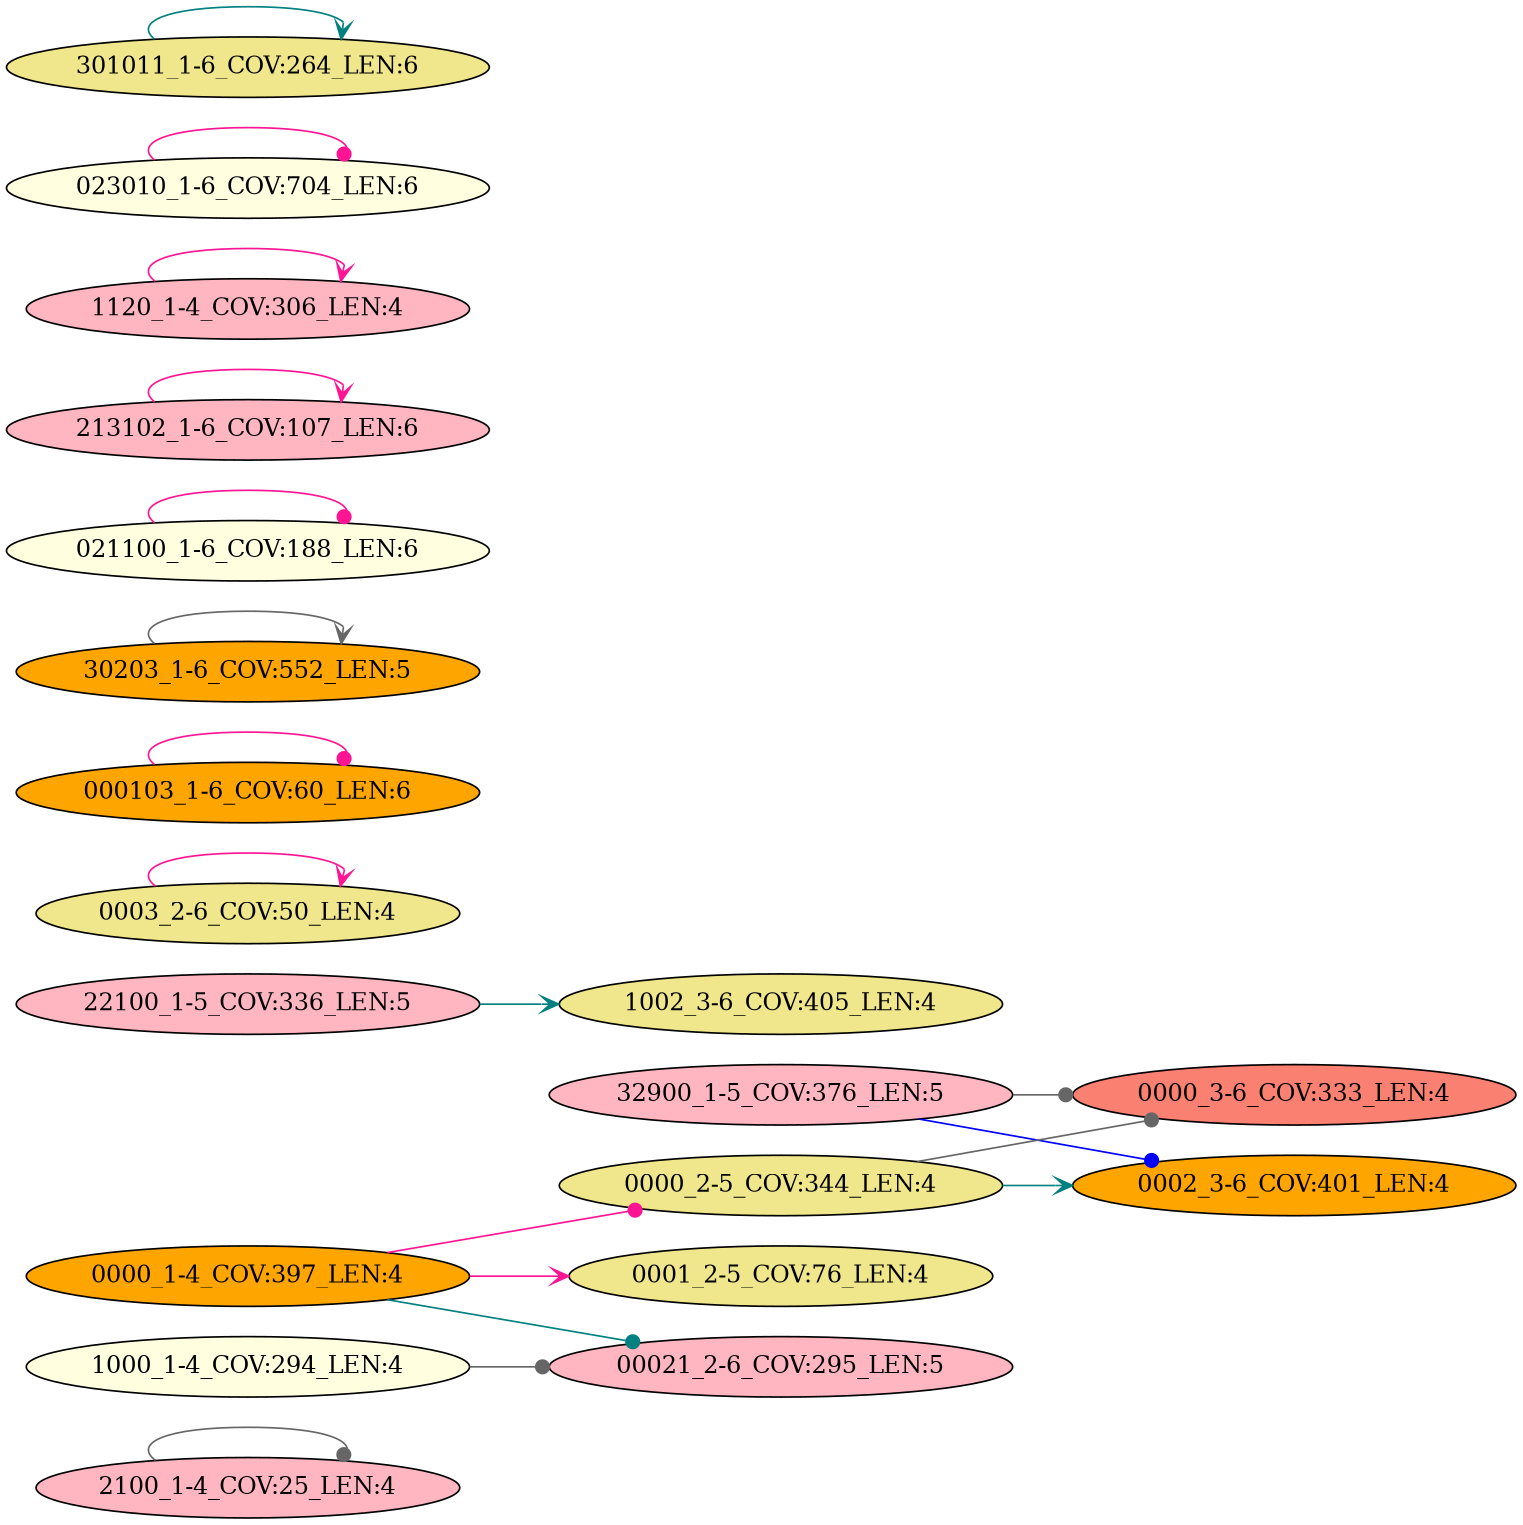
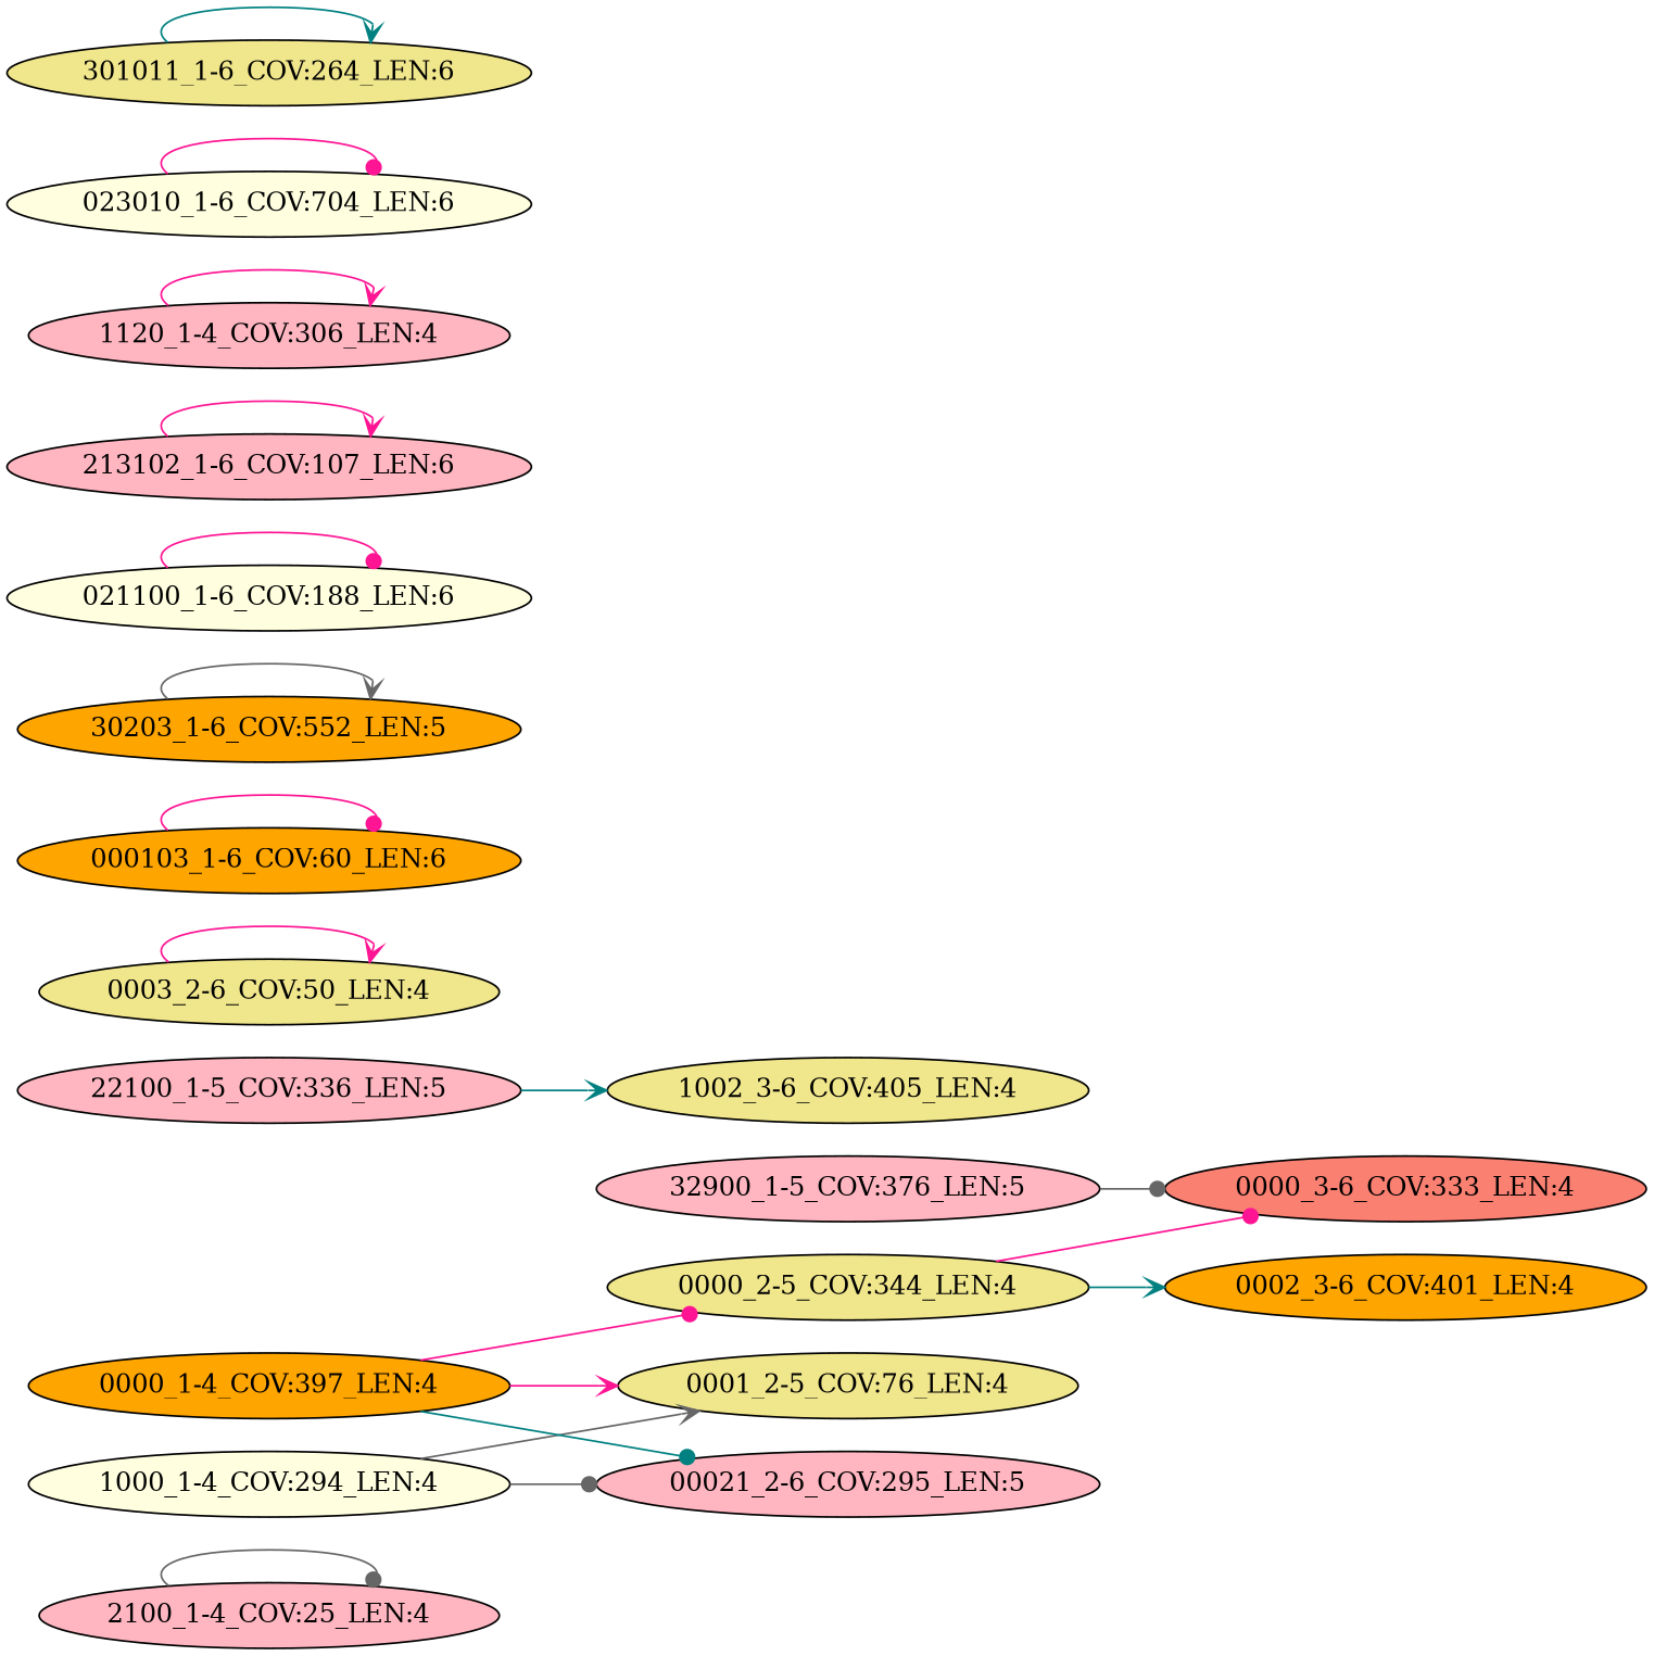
  digraph {
    rankdir=LR
    node [fillcolor=lightpink style=filled]
    edge [arrowhead=dot color=deeppink]
    "2100_1-4_COV:25_LEN:4"
    n2 [label="32900_1-5_COV:376_LEN:5"]
    "0000_3-6_COV:333_LEN:4" [fillcolor=salmon]
    "0002_3-6_COV:401_LEN:4" [fillcolor=orange]
    "1002_3-6_COV:405_LEN:4" [fillcolor=khaki]
    "22100_1-5_COV:336_LEN:5"
    "0003_2-6_COV:50_LEN:4" [fillcolor=khaki]
    "000103_1-6_COV:60_LEN:6" [fillcolor=orange]
    "30203_1-6_COV:552_LEN:5" [fillcolor=orange]
    "1000_1-4_COV:294_LEN:4" [fillcolor=lightyellow]
    "0001_2-5_COV:76_LEN:4" [fillcolor=khaki]
    "00021_2-6_COV:295_LEN:5"
    "0000_2-5_COV:344_LEN:4" [fillcolor=khaki]
    "021100_1-6_COV:188_LEN:6" [fillcolor=lightyellow]
    "213102_1-6_COV:107_LEN:6"
    "0000_1-4_COV:397_LEN:4" [fillcolor=orange]
    "1120_1-4_COV:306_LEN:4"
    "023010_1-6_COV:704_LEN:6" [fillcolor=lightyellow]
    "301011_1-6_COV:264_LEN:6" [fillcolor=khaki]
    "2100_1-4_COV:25_LEN:4" -> "2100_1-4_COV:25_LEN:4" [color=gray40]
    n2 -> "0000_3-6_COV:333_LEN:4" [color=gray40]
-   n2 -> "0002_3-6_COV:401_LEN:4" [color=blue]
    "22100_1-5_COV:336_LEN:5" -> "1002_3-6_COV:405_LEN:4" [arrowhead=vee color=teal]
    "0003_2-6_COV:50_LEN:4" -> "0003_2-6_COV:50_LEN:4" [arrowhead=vee]
    "000103_1-6_COV:60_LEN:6" -> "000103_1-6_COV:60_LEN:6"
    "30203_1-6_COV:552_LEN:5" -> "30203_1-6_COV:552_LEN:5" [arrowhead=vee color=gray40]
+   "1000_1-4_COV:294_LEN:4" -> "0001_2-5_COV:76_LEN:4" [arrowhead=vee color=gray40]
    "1000_1-4_COV:294_LEN:4" -> "00021_2-6_COV:295_LEN:5" [color=gray40]
-   "0000_2-5_COV:344_LEN:4" -> "0000_3-6_COV:333_LEN:4" [color=gray40]
+   "0000_2-5_COV:344_LEN:4" -> "0000_3-6_COV:333_LEN:4"
    "0000_2-5_COV:344_LEN:4" -> "0002_3-6_COV:401_LEN:4" [arrowhead=vee color=teal]
    "021100_1-6_COV:188_LEN:6" -> "021100_1-6_COV:188_LEN:6"
    "213102_1-6_COV:107_LEN:6" -> "213102_1-6_COV:107_LEN:6" [arrowhead=vee]
    "0000_1-4_COV:397_LEN:4" -> "0001_2-5_COV:76_LEN:4" [arrowhead=vee]
    "0000_1-4_COV:397_LEN:4" -> "00021_2-6_COV:295_LEN:5" [color=teal]
    "0000_1-4_COV:397_LEN:4" -> "0000_2-5_COV:344_LEN:4"
    "1120_1-4_COV:306_LEN:4" -> "1120_1-4_COV:306_LEN:4" [arrowhead=vee]
    "023010_1-6_COV:704_LEN:6" -> "023010_1-6_COV:704_LEN:6"
    "301011_1-6_COV:264_LEN:6" -> "301011_1-6_COV:264_LEN:6" [arrowhead=vee color=teal]
  }
